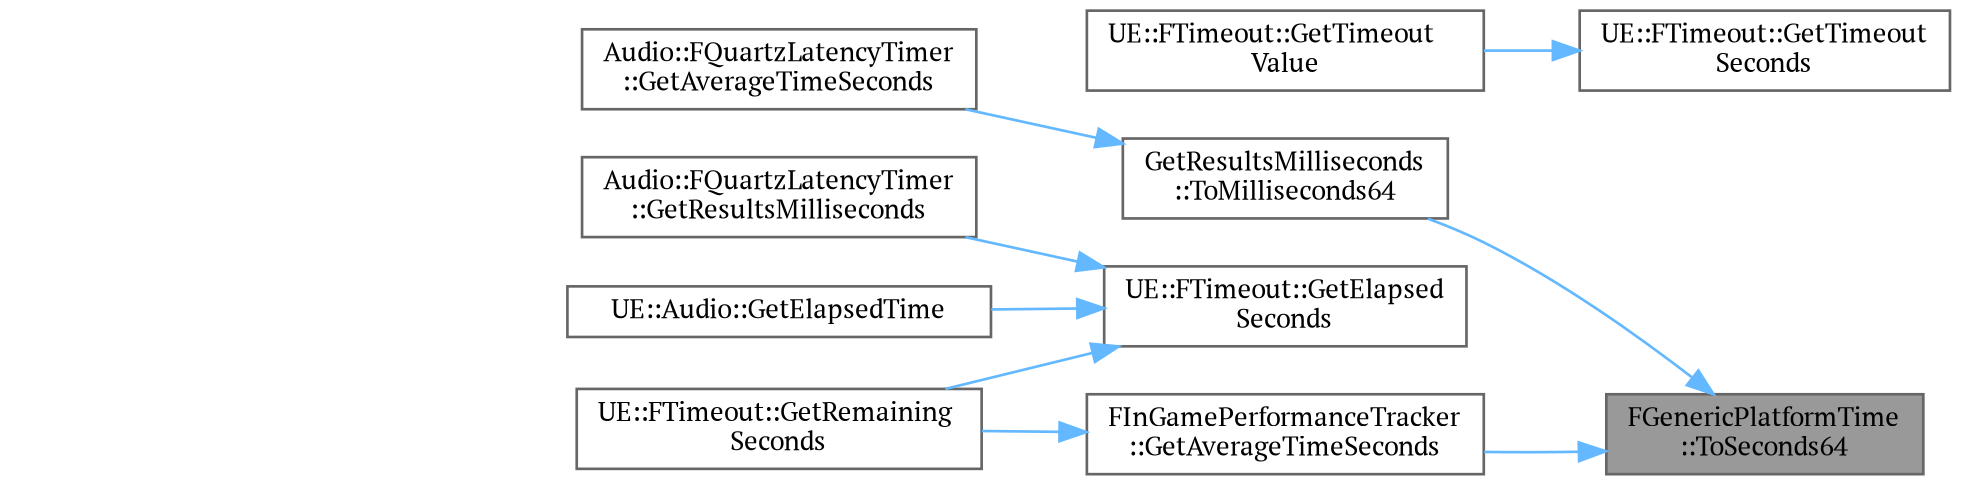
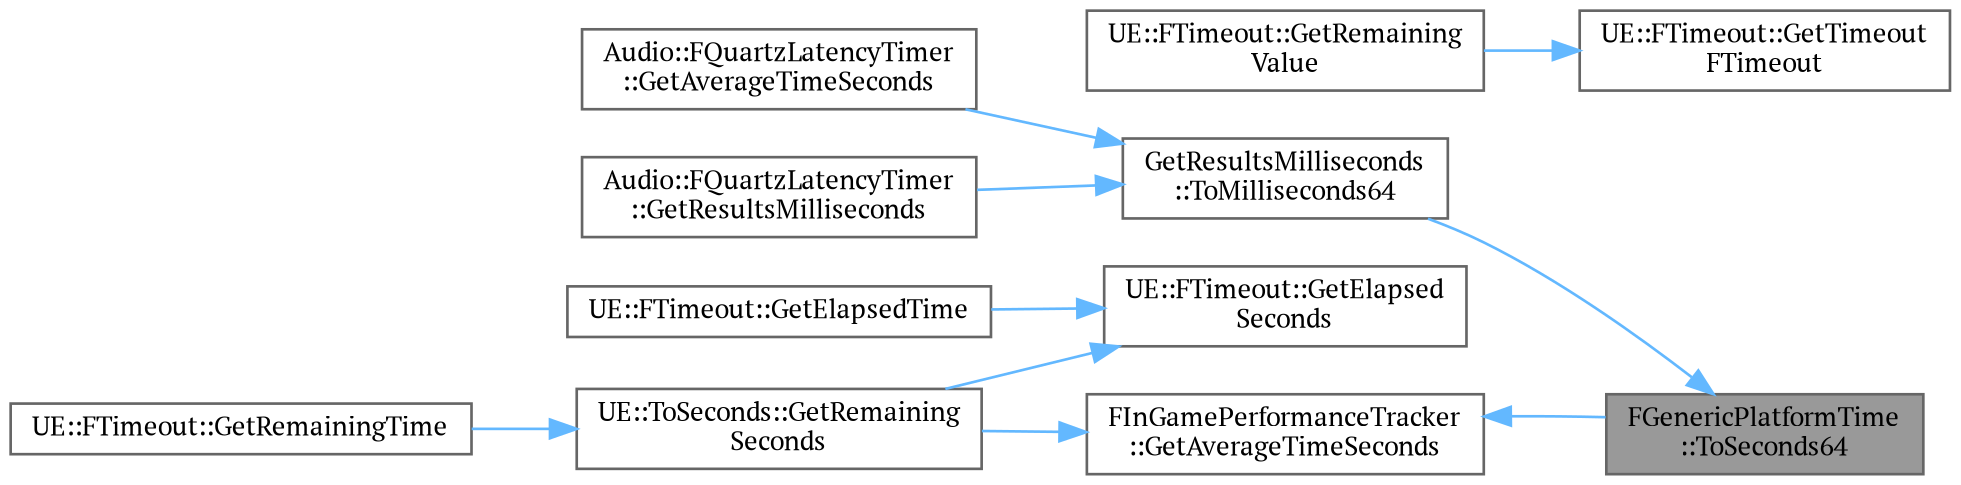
  digraph {
    fontname="PT Serif"
    rankdir=RL
    node [color=grey40 fillcolor=white fontname="PT Serif" fontsize=10 shape=box style=filled]
    edge [color=steelblue1 dir=back fontname="PT Serif" fontsize=10 labelfontname=Helvetica labelfontsize=10 style=solid]
    n1 [color=gray40 fillcolor=grey60 fontcolor=black height=0.2 label="FGenericPlatformTime\l::ToSeconds64" width=0.4]
    n2 [height=0.2 label="FInGamePerformanceTracker\l::GetAverageTimeSeconds" width=0.4]
    n3 [height=0.2 label="GetResultsMilliseconds\l::ToMilliseconds64" width=0.4]
-   n4 [height=0.2 label="UE::FTimeout::GetRemaining\lSeconds" width=0.4]
+   n4 [height=0.2 label="UE::ToSeconds::GetRemaining\lSeconds" width=0.4]
    n5 [height=0.2 label="UE::FTimeout::GetElapsed\lSeconds" width=0.4]
-   n6 [height=0.2 label="UE::Audio::GetElapsedTime" width=0.4]
-   n7 [height=0.2 label="UE::FTimeout::GetTimeout\lSeconds" width=0.4]
-   n8 [height=0.2 label="UE::FTimeout::GetTimeout\lValue" width=0.4]
+   n6 [height=0.2 label="UE::FTimeout::GetElapsedTime" width=0.4]
+   n7 [height=0.2 label="UE::FTimeout::GetTimeout\lFTimeout" width=0.4]
+   n8 [height=0.2 label="UE::FTimeout::GetRemaining\lValue" width=0.4]
    n9 [height=0.2 label="Audio::FQuartzLatencyTimer\l::GetAverageTimeSeconds" width=0.4]
    n10 [height=0.2 label="Audio::FQuartzLatencyTimer\l::GetResultsMilliseconds" width=0.4]
-   n1 -> n2
+   n11 [height=0.2 label="UE::FTimeout::GetRemainingTime" width=0.4]
+   n2 -> n1
    n1 -> n3
    n2 -> n4
    n3 -> n9
-   n5 -> n10
+   n3 -> n10
+   n4 -> n11
    n5 -> n4
    n5 -> n6
    n7 -> n8
  }
